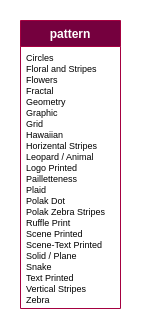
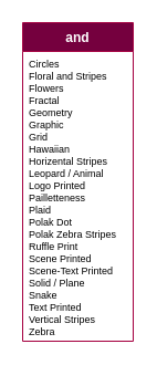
  <mxCell id="0" value="" />
  <mxCell id="1" parent="0" />
- <mxCell id="2" value="pattern" style="swimlane;fontStyle=1;align=center;verticalAlign=top;childLayout=stackLayout;horizontal=1;startSize=26;horizontalStack=0;resizeParent=1;resizeLast=0;collapsible=1;marginBottom=0;rounded=0;shadow=0;strokeWidth=1;fillColor=#75003E;strokeColor=#A50040;fontColor=#ffffff;" parent="1" vertex="1"><mxGeometry x="20" y="20" width="100" height="288" as="geometry"><mxRectangle x="240" y="268" width="160" height="26" as="alternateBounds" /></mxGeometry></mxCell>
+ <mxCell id="2" value="and" style="swimlane;fontStyle=1;align=center;verticalAlign=top;childLayout=stackLayout;horizontal=1;startSize=26;horizontalStack=0;resizeParent=1;resizeLast=0;collapsible=1;marginBottom=0;rounded=0;shadow=0;strokeWidth=1;fillColor=#75003E;strokeColor=#A50040;fontColor=#ffffff;" parent="1" vertex="1"><mxGeometry x="20" y="20" width="100" height="288" as="geometry"><mxRectangle x="240" y="268" width="160" height="26" as="alternateBounds" /></mxGeometry></mxCell>
  <mxCell id="3" value="Circles&#10;Floral and Stripes&#10;Flowers&#10;Fractal&#10;Geometry&#10;Graphic&#10;Grid&#10;Hawaiian&#10;Horizental Stripes&#10;Leopard / Animal&#10;Logo Printed&#10;Pailletteness&#10;Plaid&#10;Polak Dot&#10;Polak Zebra Stripes&#10;Ruffle Print&#10;Scene Printed&#10;Scene-Text Printed&#10;Solid / Plane&#10;Snake&#10;Text Printed&#10;Vertical Stripes&#10;Zebra" style="text;align=left;verticalAlign=top;spacingLeft=4;spacingRight=4;overflow=hidden;rotatable=0;points=[[0,0.5],[1,0.5]];portConstraint=eastwest;fontSize=9;" parent="2" vertex="1"><mxGeometry y="26" width="100" height="254" as="geometry" /></mxCell>
